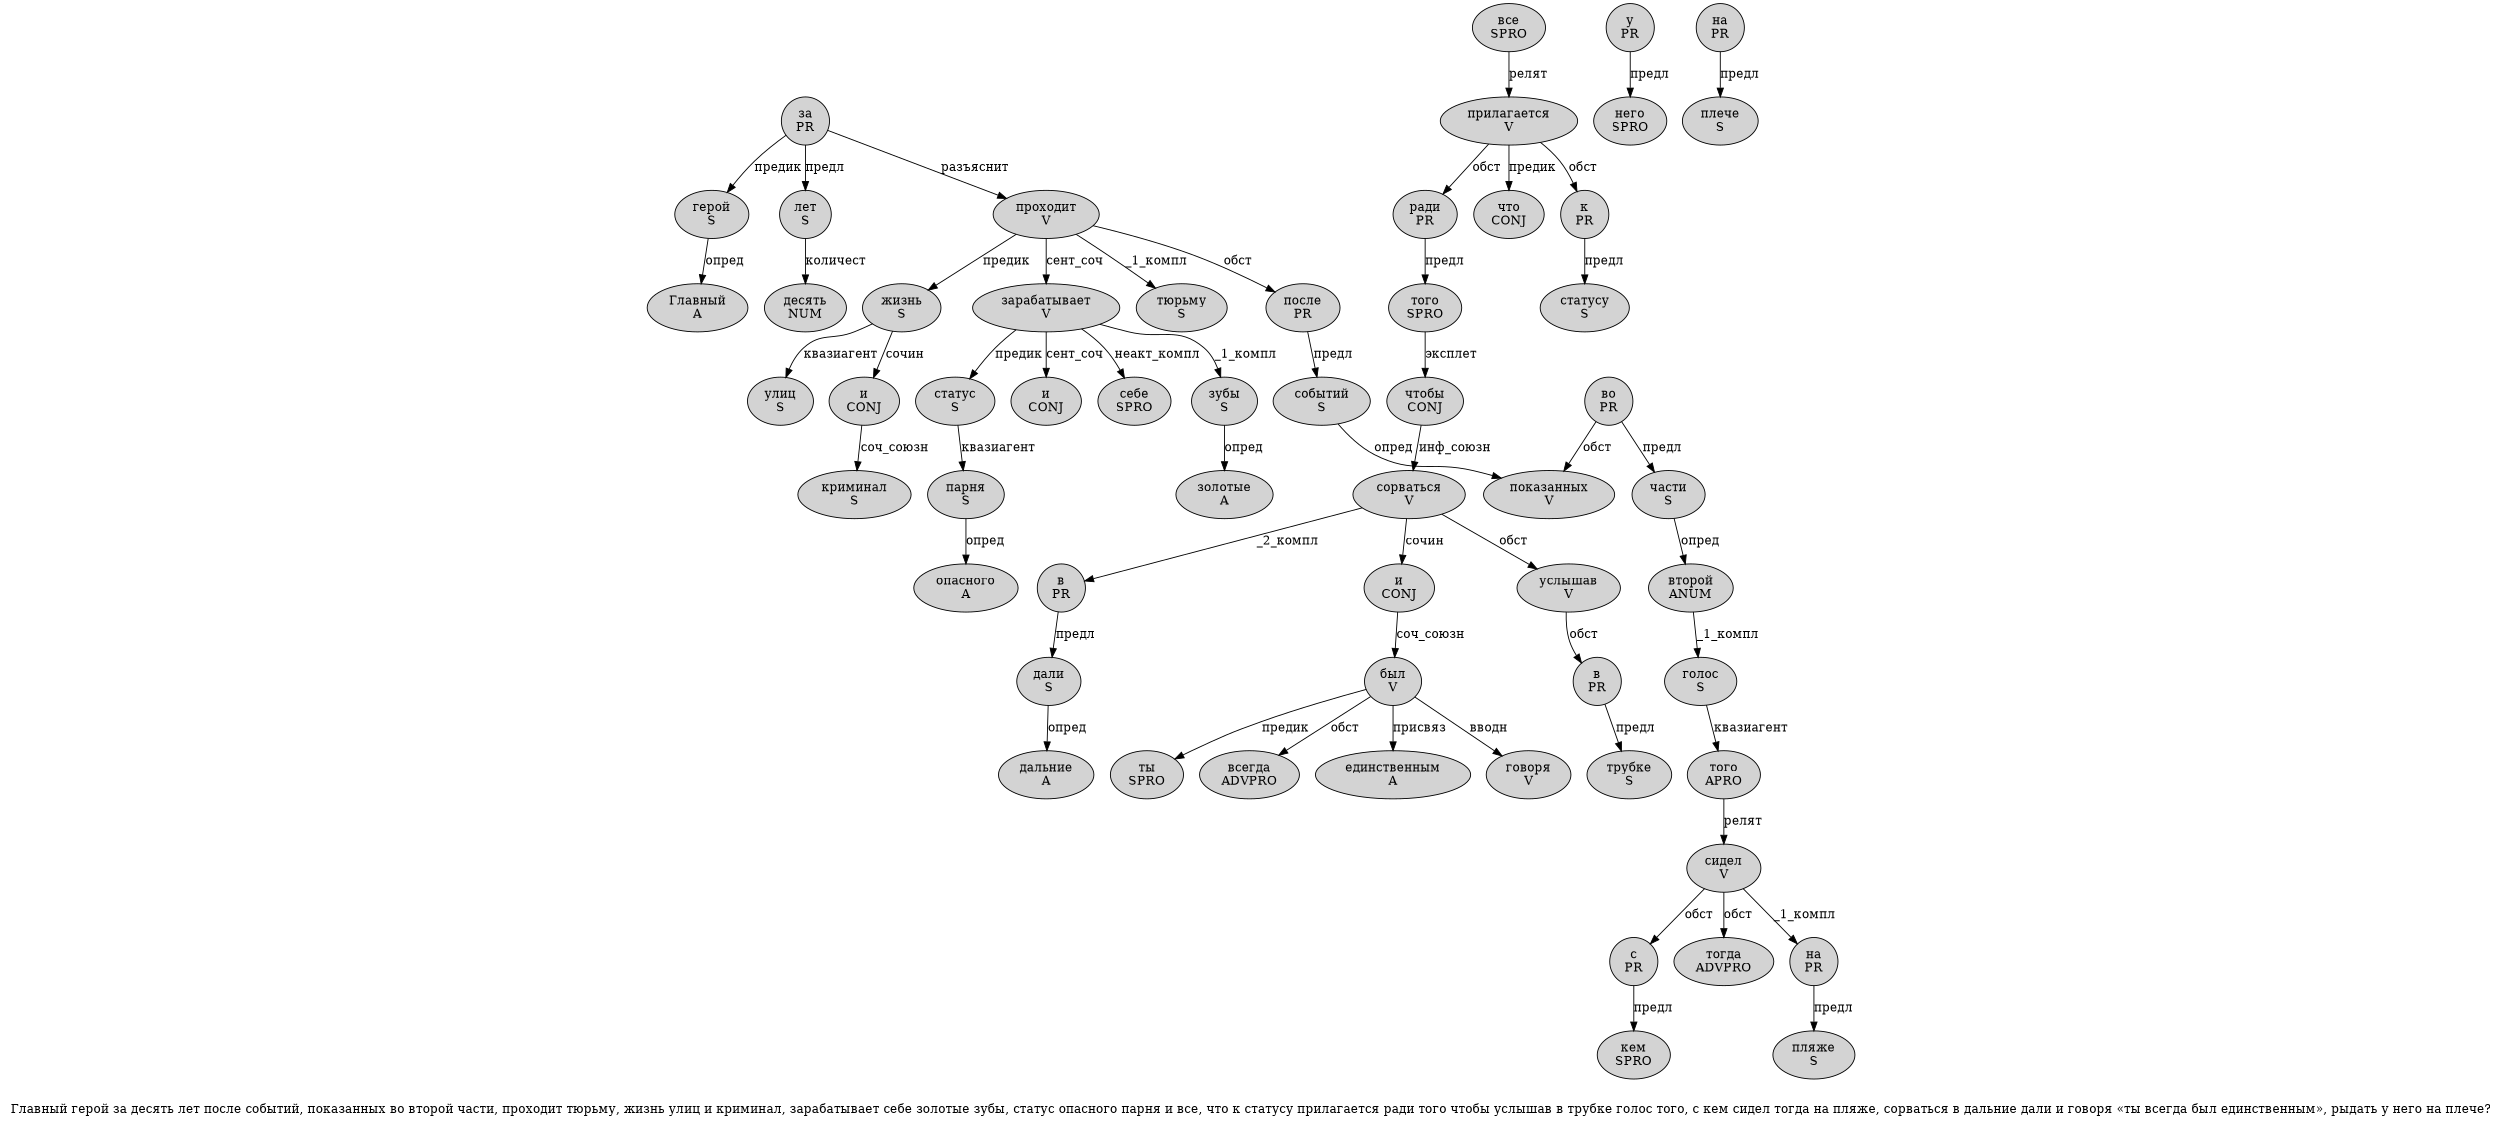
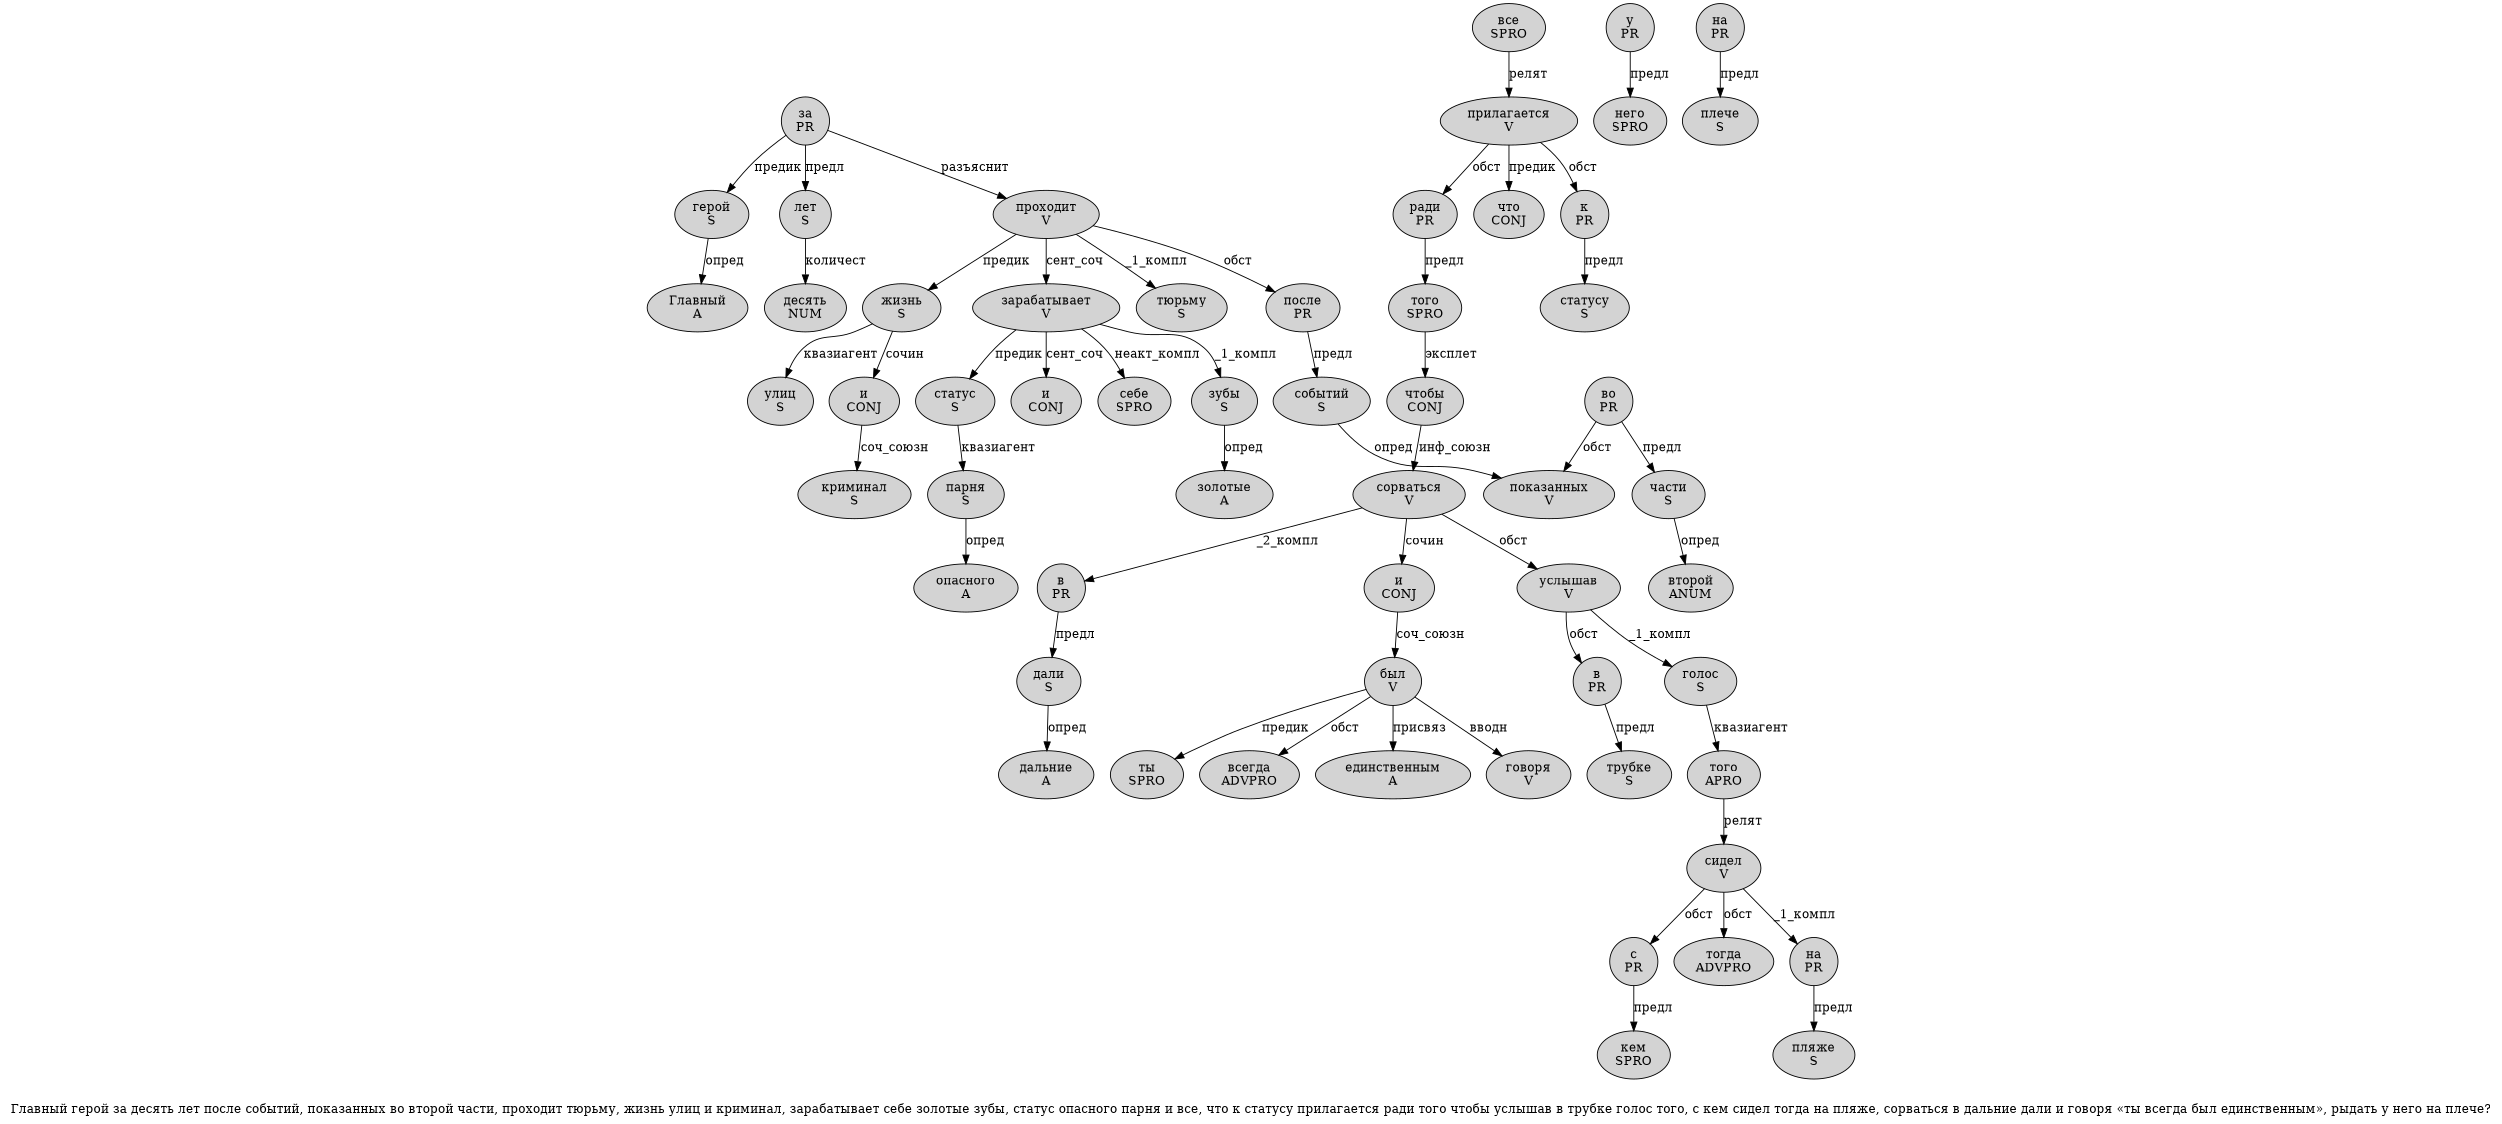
  digraph {
    label="Главный герой за десять лет после событий, показанных во второй части, проходит тюрьму, жизнь улиц и криминал, зарабатывает себе золотые зубы, статус опасного парня и все, что к статусу прилагается ради того чтобы услышав в трубке голос того, с кем сидел тогда на пляже, сорваться в дальние дали и говоря «ты всегда был единственным», рыдать у него на плече?"
    node [fillcolor=lightgray penwidth=1 shape=ellipse style=filled]
    n1 [label="Главный\nA"]
    n2 [label="герой\nS"]
    n3 [label="за\nPR"]
    n4 [label="лет\nS"]
    n5 [label="проходит\nV"]
    n6 [label="десять\nNUM"]
    n7 [label="после\nPR"]
    n8 [label="тюрьму\nS"]
    n9 [label="жизнь\nS"]
    n10 [label="зарабатывает\nV"]
    n11 [label="событий\nS"]
    n12 [label="показанных\nV"]
    n13 [label="во\nPR"]
    n14 [label="части\nS"]
    n15 [label="второй\nANUM"]
    n16 [label="улиц\nS"]
    n17 [label="и\nCONJ"]
    n18 [label="себе\nSPRO"]
    n19 [label="зубы\nS"]
    n20 [label="статус\nS"]
    n21 [label="и\nCONJ"]
    n22 [label="криминал\nS"]
    n23 [label="золотые\nA"]
    n24 [label="парня\nS"]
    n25 [label="опасного\nA"]
    n26 [label="все\nSPRO"]
    n27 [label="прилагается\nV"]
    n28 [label="что\nCONJ"]
    n29 [label="к\nPR"]
    n30 [label="ради\nPR"]
    n31 [label="статусу\nS"]
    n32 [label="того\nSPRO"]
    n33 [label="чтобы\nCONJ"]
    n34 [label="сорваться\nV"]
    n35 [label="услышав\nV"]
    n36 [label="в\nPR"]
    n37 [label="и\nCONJ"]
    n38 [label="в\nPR"]
    n39 [label="голос\nS"]
    n40 [label="трубке\nS"]
    n41 [label="того\nAPRO"]
    n42 [label="сидел\nV"]
    n43 [label="с\nPR"]
    n44 [label="тогда\nADVPRO"]
    n45 [label="на\nPR"]
    n46 [label="кем\nSPRO"]
    n47 [label="пляже\nS"]
    n48 [label="дали\nS"]
    n49 [label="был\nV"]
    n50 [label="дальние\nA"]
    n51 [label="говоря\nV"]
    n52 [label="ты\nSPRO"]
    n53 [label="всегда\nADVPRO"]
    n54 [label="единственным\nA"]
    n55 [label="у\nPR"]
    n56 [label="него\nSPRO"]
    n57 [label="на\nPR"]
    n58 [label="плече\nS"]
    n2 -> n1 [label="опред"]
    n3 -> n2 [label="предик"]
    n3 -> n4 [label="предл"]
    n3 -> n5 [label="разъяснит"]
    n4 -> n6 [label="количест"]
    n5 -> n7 [label="обст"]
    n5 -> n8 [label="_1_компл"]
    n5 -> n9 [label="предик"]
    n5 -> n10 [label="сент_соч"]
    n7 -> n11 [label="предл"]
    n9 -> n16 [label="квазиагент"]
    n9 -> n17 [label="сочин"]
    n10 -> n18 [label="неакт_компл"]
    n10 -> n19 [label="_1_компл"]
    n10 -> n20 [label="предик"]
    n10 -> n21 [label="сент_соч"]
    n11 -> n12 [label="опред"]
    n13 -> n12 [label="обст"]
    n13 -> n14 [label="предл"]
    n14 -> n15 [label="опред"]
    n17 -> n22 [label="соч_союзн"]
    n19 -> n23 [label="опред"]
    n20 -> n24 [label="квазиагент"]
    n24 -> n25 [label="опред"]
    n26 -> n27 [label="релят"]
    n27 -> n28 [label="предик"]
    n27 -> n29 [label="обст"]
    n27 -> n30 [label="обст"]
    n29 -> n31 [label="предл"]
    n30 -> n32 [label="предл"]
    n32 -> n33 [label="эксплет"]
    n33 -> n34 [label="инф_союзн"]
    n34 -> n35 [label="обст"]
    n34 -> n36 [label="_2_компл"]
    n34 -> n37 [label="сочин"]
    n35 -> n38 [label="обст"]
-   n15 -> n39 [label="_1_компл"]
+   n35 -> n39 [label="_1_компл"]
    n36 -> n48 [label="предл"]
    n37 -> n49 [label="соч_союзн"]
    n38 -> n40 [label="предл"]
    n39 -> n41 [label="квазиагент"]
    n41 -> n42 [label="релят"]
    n42 -> n43 [label="обст"]
    n42 -> n44 [label="обст"]
    n42 -> n45 [label="_1_компл"]
    n43 -> n46 [label="предл"]
    n45 -> n47 [label="предл"]
    n48 -> n50 [label="опред"]
    n49 -> n51 [label="вводн"]
    n49 -> n52 [label="предик"]
    n49 -> n53 [label="обст"]
    n49 -> n54 [label="присвяз"]
    n55 -> n56 [label="предл"]
    n57 -> n58 [label="предл"]
  }
